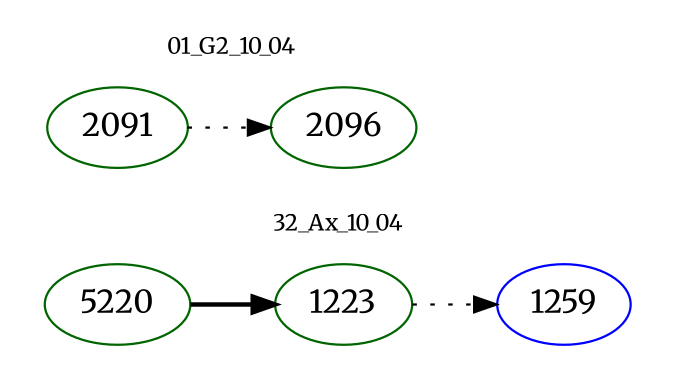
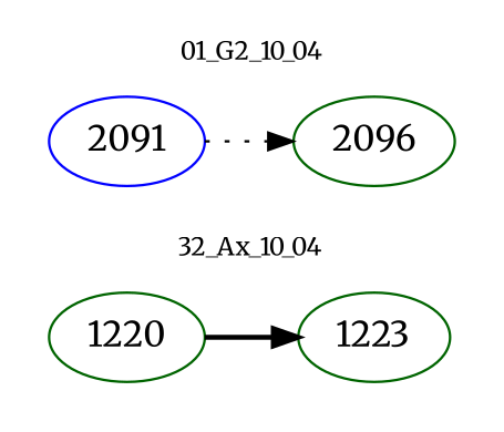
  digraph {
    fontname=Merriweather
    rankdir=LR
    node [color=darkgreen fontname=Merriweather]
    edge [color=black fontname=Merriweather style=dotted]
-   n1 [label=5220]
+   n1 [label=1220]
    n2 [label=1223]
-   n3 [color=blue label=1259]
-   n4 [label=2091]
+   n4 [color=blue label=2091]
    n5 [label=2096]
    subgraph cluster_1 {
      color=white
      fontsize=10
      label="32_Ax_10_04"
      n1
      n2
-     n3
    }
    subgraph cluster_2 {
      color=white
      fontsize=10
      label="01_G2_10_04"
      n4
      n5
    }
    n1 -> n2 [style=bold]
-   n2 -> n3
    n4 -> n5
  }
